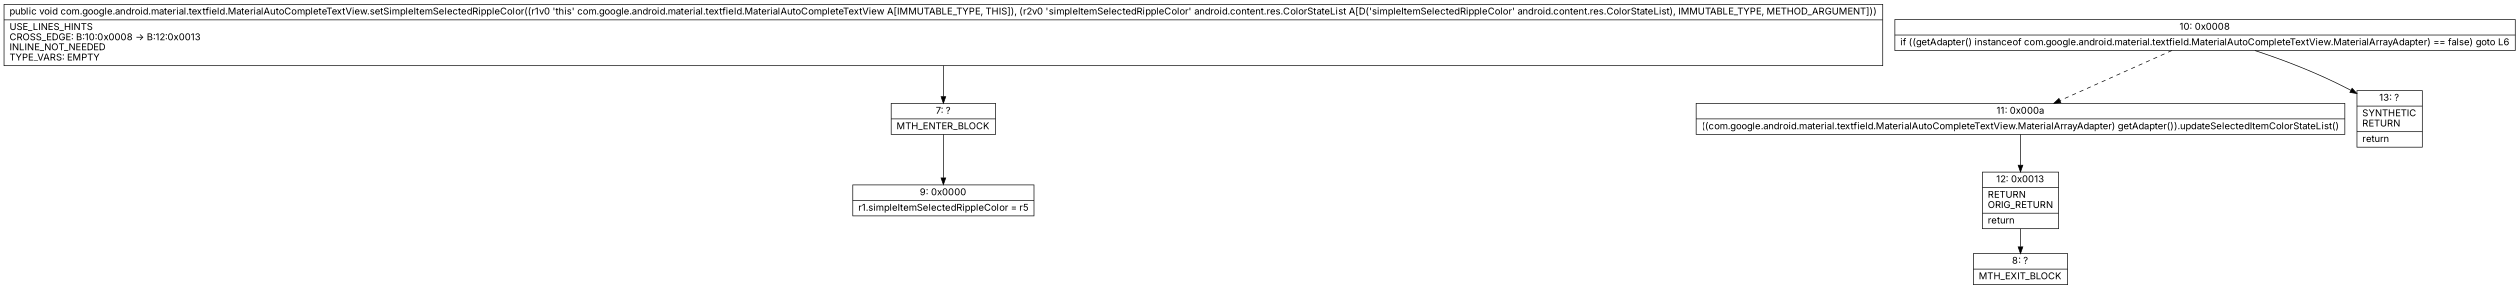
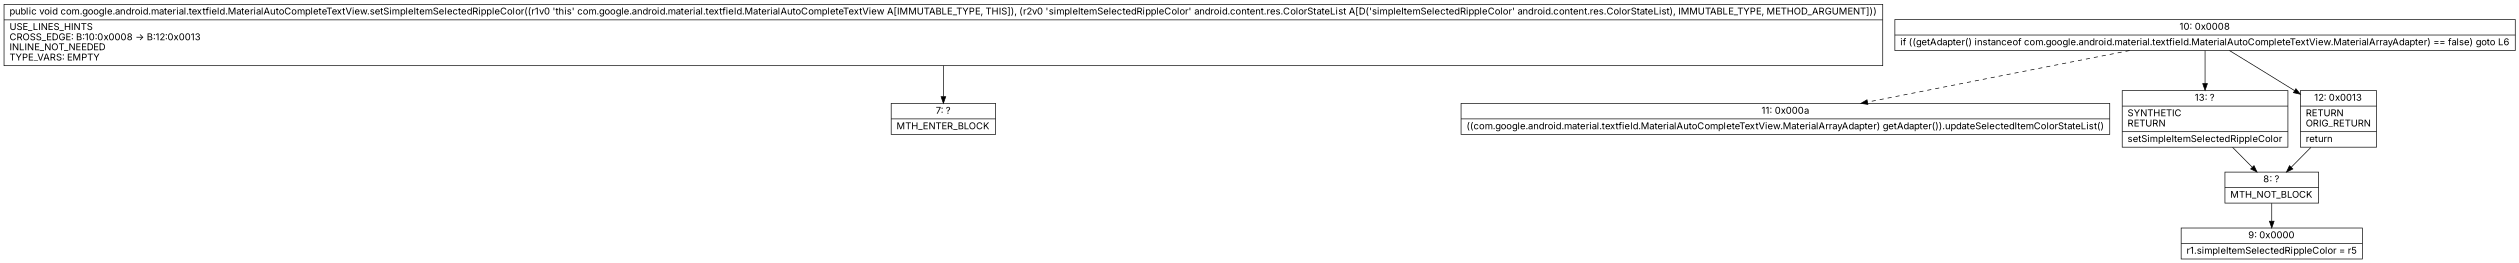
  digraph {
    fontname=Inter
    node [fontname=Inter shape=record]
    edge [fontname=Inter]
    n1 [label="{7\:\ ?|MTH_ENTER_BLOCK\l}"]
    n2 [label="{9\:\ 0x0000|r1.simpleItemSelectedRippleColor = r5\l}"]
    n3 [label="{10\:\ 0x0008|if ((getAdapter() instanceof com.google.android.material.textfield.MaterialAutoCompleteTextView.MaterialArrayAdapter) == false) goto L6\l}"]
    n4 [label="{11\:\ 0x000a|((com.google.android.material.textfield.MaterialAutoCompleteTextView.MaterialArrayAdapter) getAdapter()).updateSelectedItemColorStateList()\l}"]
-   n5 [label="{13\:\ ?|SYNTHETIC\lRETURN\l|return\l}"]
+   n5 [label="{13\:\ ?|SYNTHETIC\lRETURN\l|setSimpleItemSelectedRippleColor\l}"]
    n6 [label="{12\:\ 0x0013|RETURN\lORIG_RETURN\l|return\l}"]
-   n7 [label="{8\:\ ?|MTH_EXIT_BLOCK\l}"]
+   n7 [label="{8\:\ ?|MTH_NOT_BLOCK\l}"]
    n8 [label="{public void com.google.android.material.textfield.MaterialAutoCompleteTextView.setSimpleItemSelectedRippleColor((r1v0 'this' com.google.android.material.textfield.MaterialAutoCompleteTextView A[IMMUTABLE_TYPE, THIS]), (r2v0 'simpleItemSelectedRippleColor' android.content.res.ColorStateList A[D('simpleItemSelectedRippleColor' android.content.res.ColorStateList), IMMUTABLE_TYPE, METHOD_ARGUMENT]))  | USE_LINES_HINTS\lCROSS_EDGE: B:10:0x0008 \-\> B:12:0x0013\lINLINE_NOT_NEEDED\lTYPE_VARS: EMPTY\l}"]
-   n1 -> n2
+   n7 -> n2
    n3 -> n4 [style=dashed]
    n3 -> n5
-   n4 -> n6
+   n3 -> n6
+   n5 -> n7
    n6 -> n7
    n8 -> n1
  }
